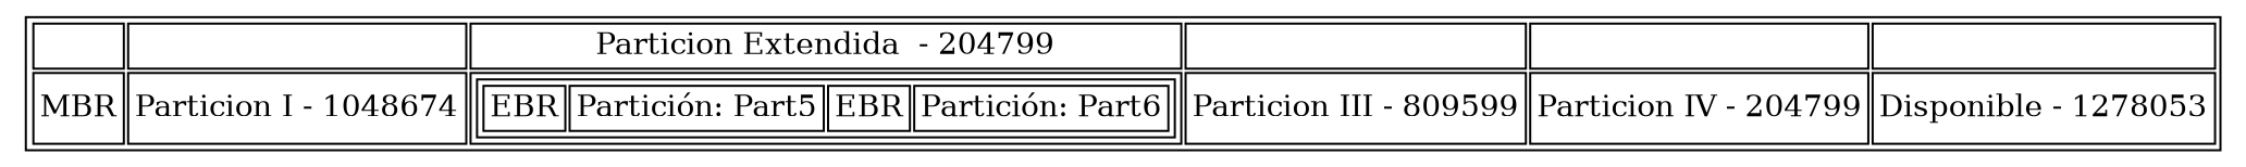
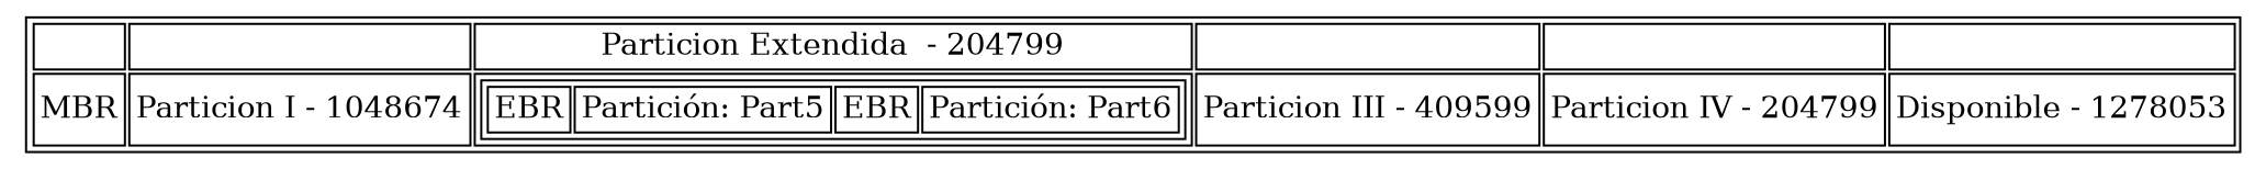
  digraph {
-   n1 [label=< <table> <tr><td></td><td></td><td>Particion Extendida  - 204799</td><td></td><td></td><td></td></tr><tr><td>MBR</td><td>Particion I - 1048674</td><td><table ><tr><td>EBR</td><td>Partición: Part5</td><td>EBR</td><td>Partición: Part6</td></tr></table></td><td>Particion III - 809599</td><td>Particion IV - 204799</td><td>Disponible - 1278053</td></tr></table> > shape=plaintext]
+   n1 [label=< <table> <tr><td></td><td></td><td>Particion Extendida  - 204799</td><td></td><td></td><td></td></tr><tr><td>MBR</td><td>Particion I - 1048674</td><td><table ><tr><td>EBR</td><td>Partición: Part5</td><td>EBR</td><td>Partición: Part6</td></tr></table></td><td>Particion III - 409599</td><td>Particion IV - 204799</td><td>Disponible - 1278053</td></tr></table> > shape=plaintext]
  }
